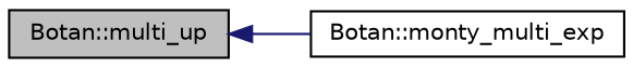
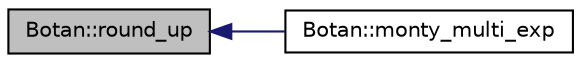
  digraph {
    rankdir=LR
    node [color=black fontname=Helvetica fontsize=10 shape=record style=filled]
-   n1 [fillcolor=grey75 fontcolor=black height=0.2 label="Botan::multi_up" width=0.4]
+   n1 [fillcolor=grey75 fontcolor=black height=0.2 label="Botan::round_up" width=0.4]
    n2 [fillcolor=white height=0.2 label="Botan::monty_multi_exp" width=0.4]
    n1 -> n2 [color=midnightblue dir=back fontname=Helvetica fontsize=10 labelfontname=Helvetica labelfontsize=10 style=solid]
  }
